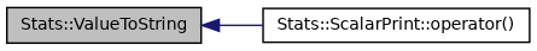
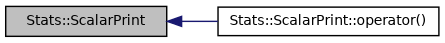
  digraph {
    rankdir=LR
    node [color=black fontname=Helvetica fontsize=10 shape=record style=filled]
-   n1 [fillcolor=grey75 fontcolor=black height=0.2 label="Stats::ValueToString" width=0.4]
+   n1 [fillcolor=grey75 fontcolor=black height=0.2 label="Stats::ScalarPrint" width=0.4]
    n2 [fillcolor=white height=0.2 label="Stats::ScalarPrint::operator()" width=0.4]
    n1 -> n2 [color=midnightblue dir=back fontname=Helvetica fontsize=10 labelfontname=Helvetica labelfontsize=10 style=solid]
  }
